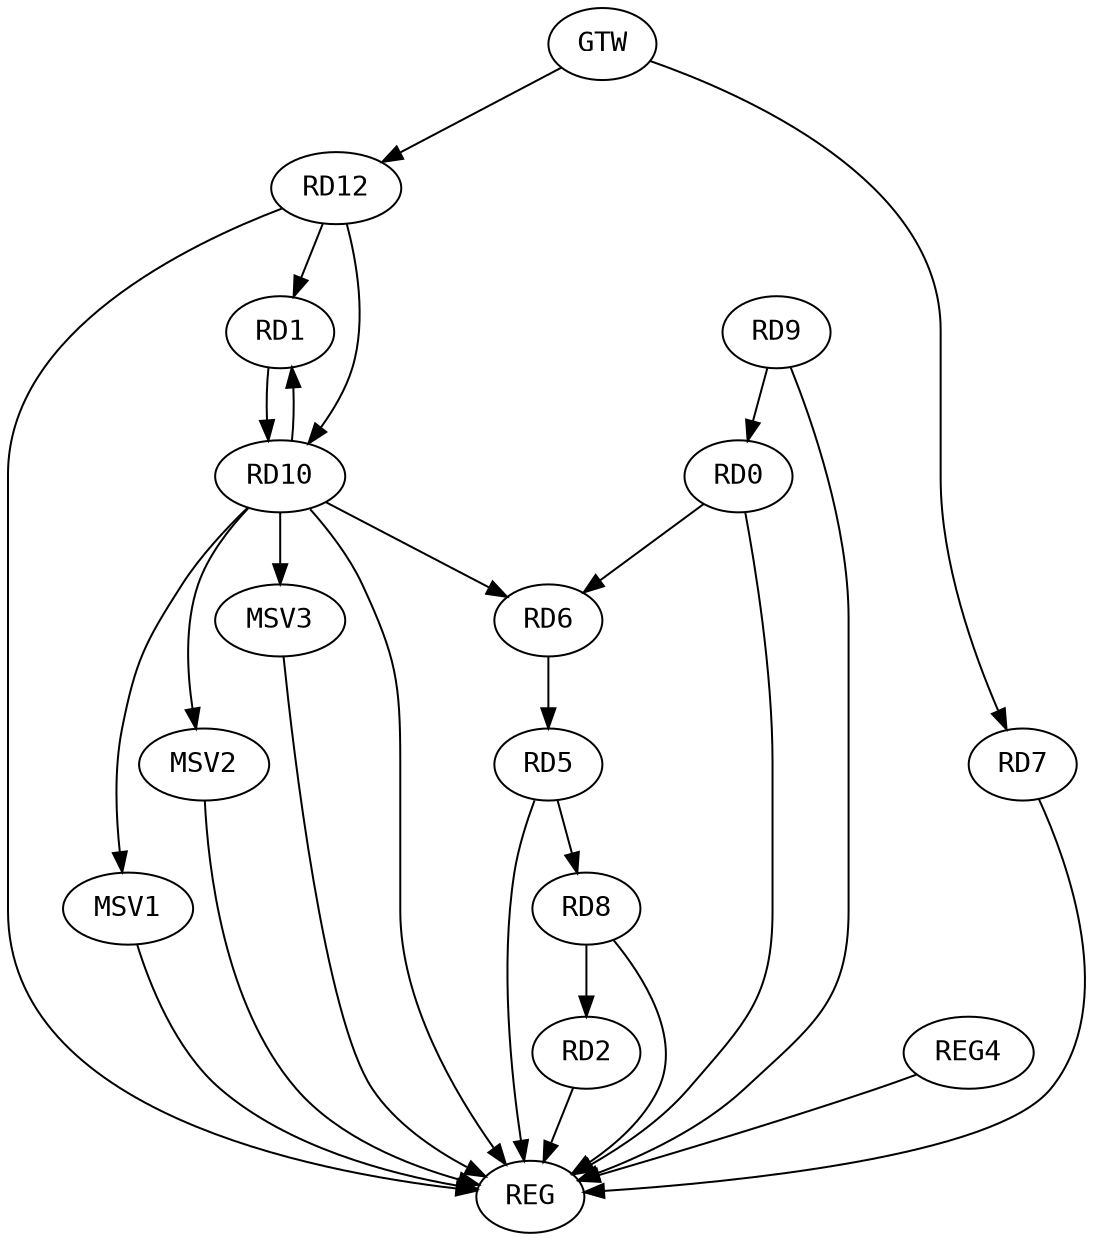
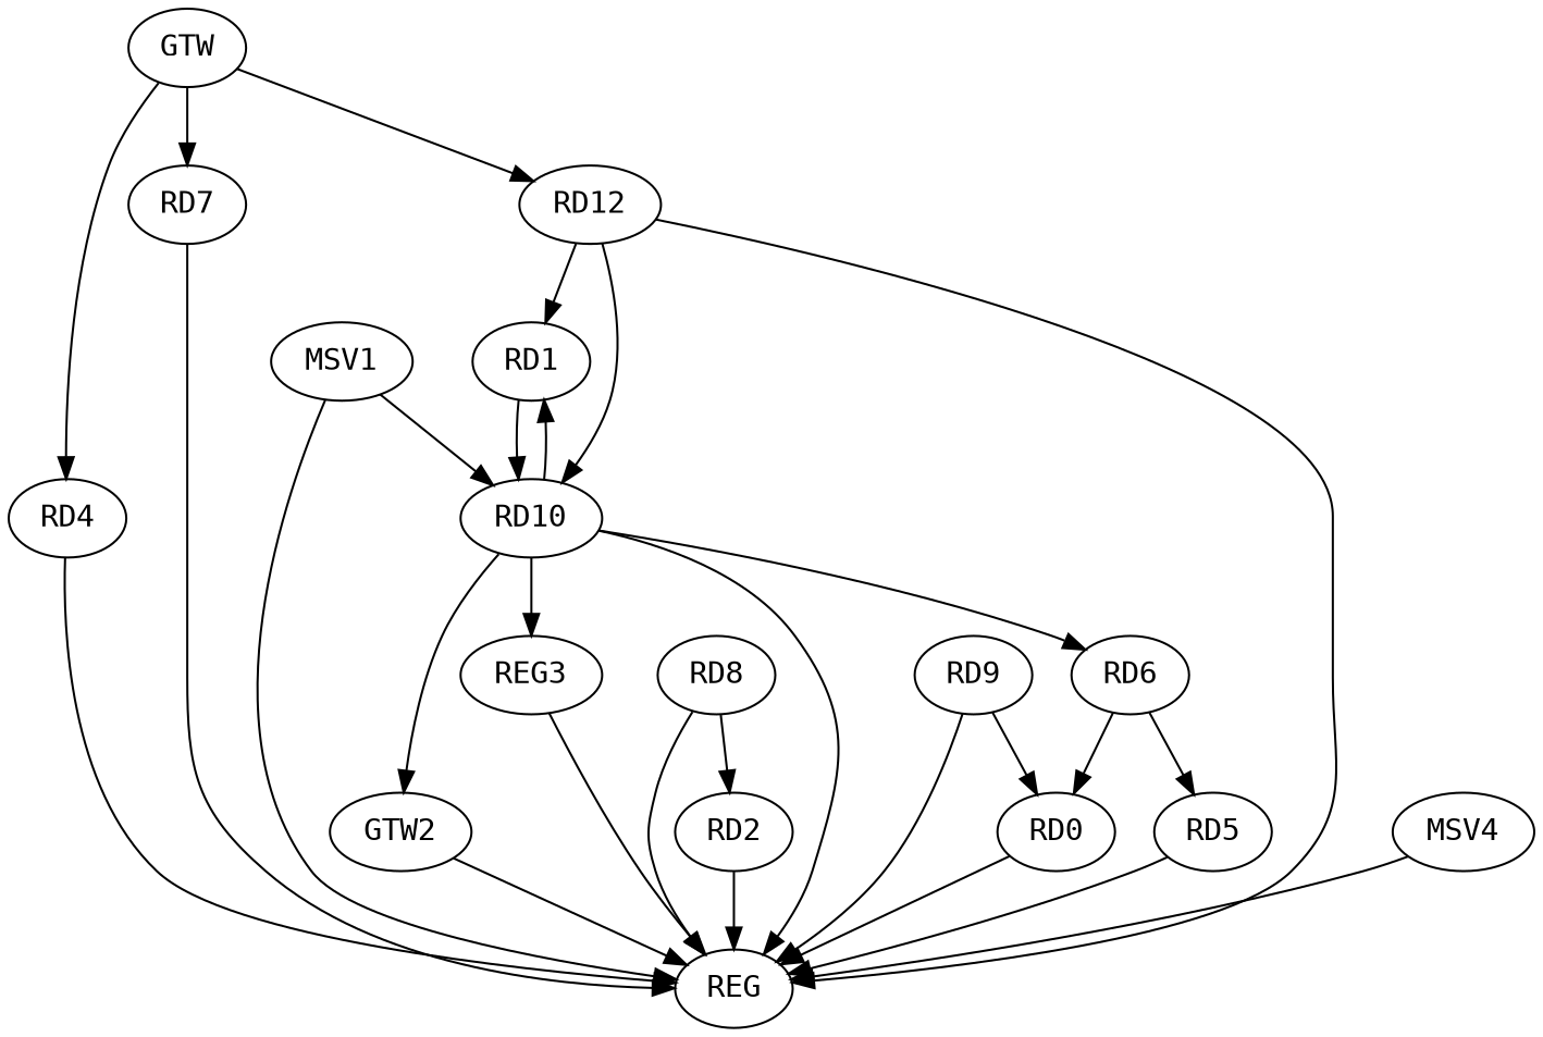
  strict digraph {
    fontname="DejaVu Sans Mono"
    node [fontname="DejaVu Sans Mono"]
    edge [fontname="DejaVu Sans Mono"]
    n1 [label=RD1]
    n2 [label=RD10]
    n3 [label=REG]
    n4 [label=RD6]
    n5 [label=MSV1]
-   n6 [label=MSV2]
-   n7 [label=MSV3]
+   n6 [label=GTW2]
+   n7 [label=REG3]
    n8 [label=RD2]
    n9 [label=RD0]
    n10 [label=RD5]
+   n11 [label=RD4]
    n12 [label=RD8]
    n13 [label=RD7]
    n14 [label=RD9]
-   n15 [label=REG4]
+   n15 [label=MSV4]
    n16 [label=RD12]
    n17 [label=GTW]
    n1 -> n2
    n2 -> n1
    n2 -> n3
    n2 -> n4
-   n2 -> n5
+   n5 -> n2
    n2 -> n6
    n2 -> n7
    n4 -> n10
    n5 -> n3
    n6 -> n3
    n7 -> n3
    n8 -> n3
    n9 -> n3
-   n9 -> n4
+   n4 -> n9
    n10 -> n3
-   n10 -> n12
+   n11 -> n3
    n12 -> n3
    n12 -> n8
    n13 -> n3
    n14 -> n3
    n14 -> n9
    n15 -> n3
    n16 -> n1
    n16 -> n2
    n16 -> n3
+   n17 -> n11
    n17 -> n13
    n17 -> n16
  }
